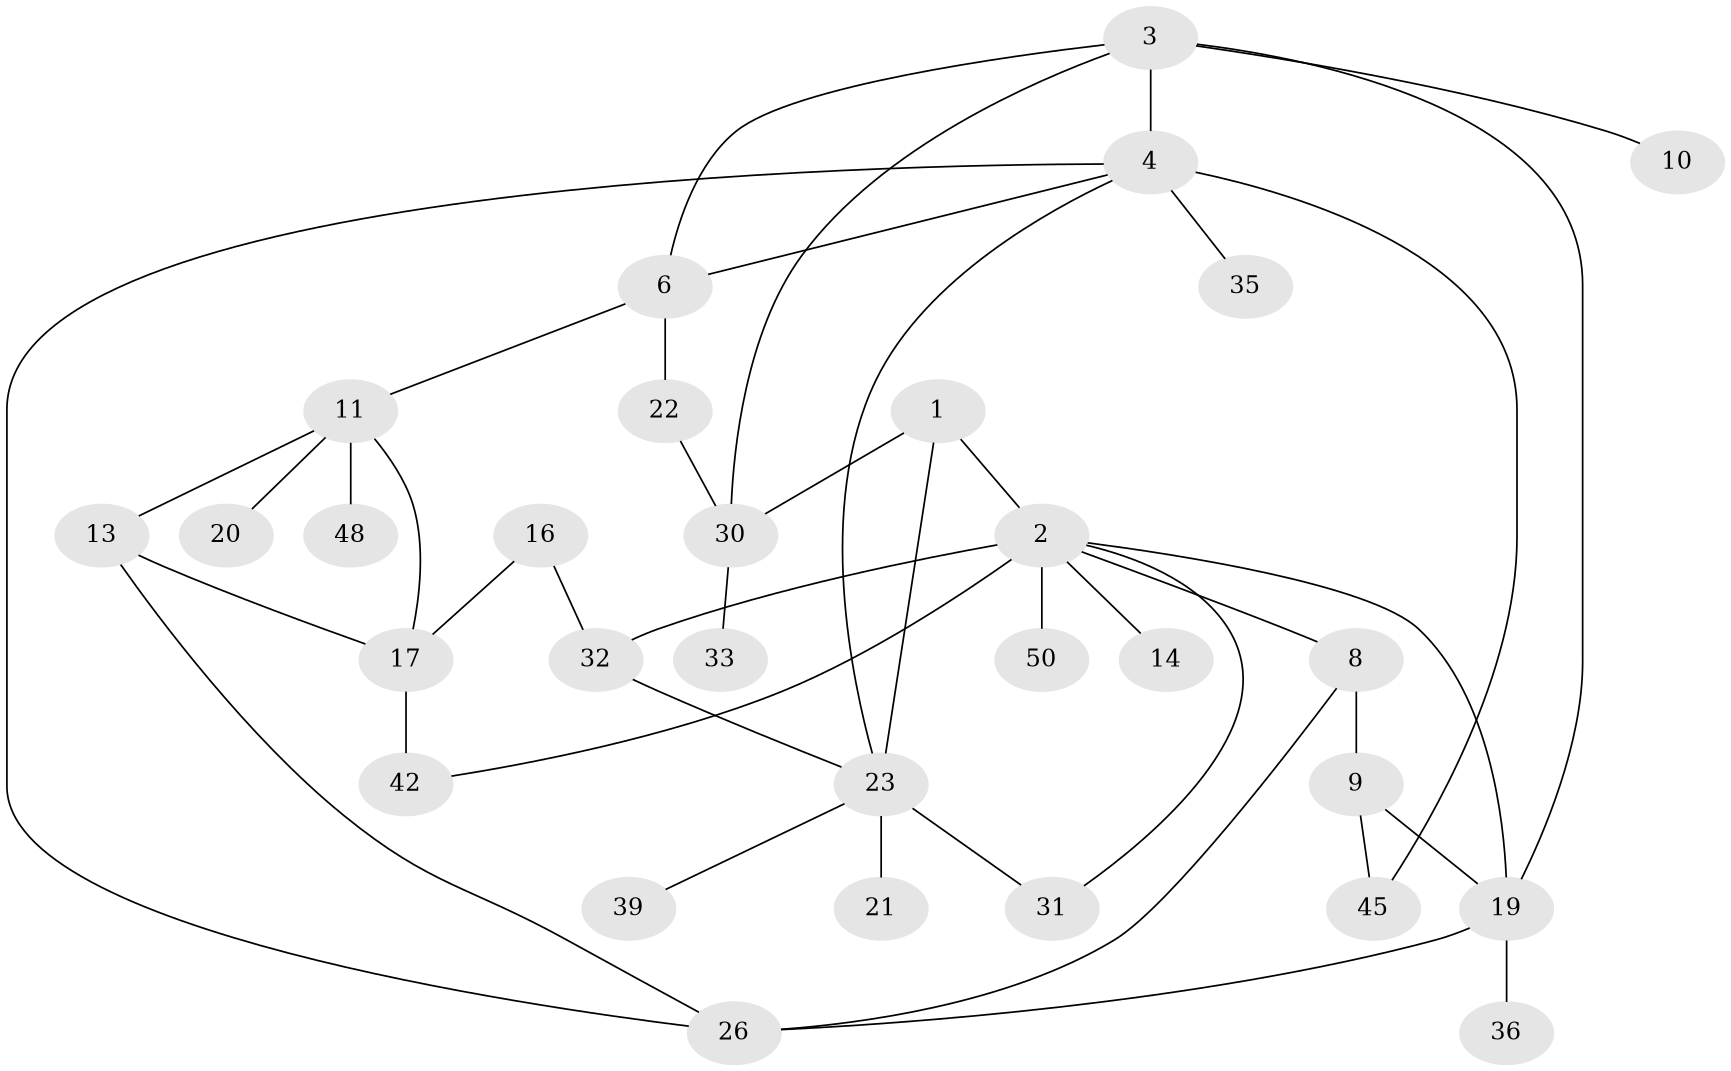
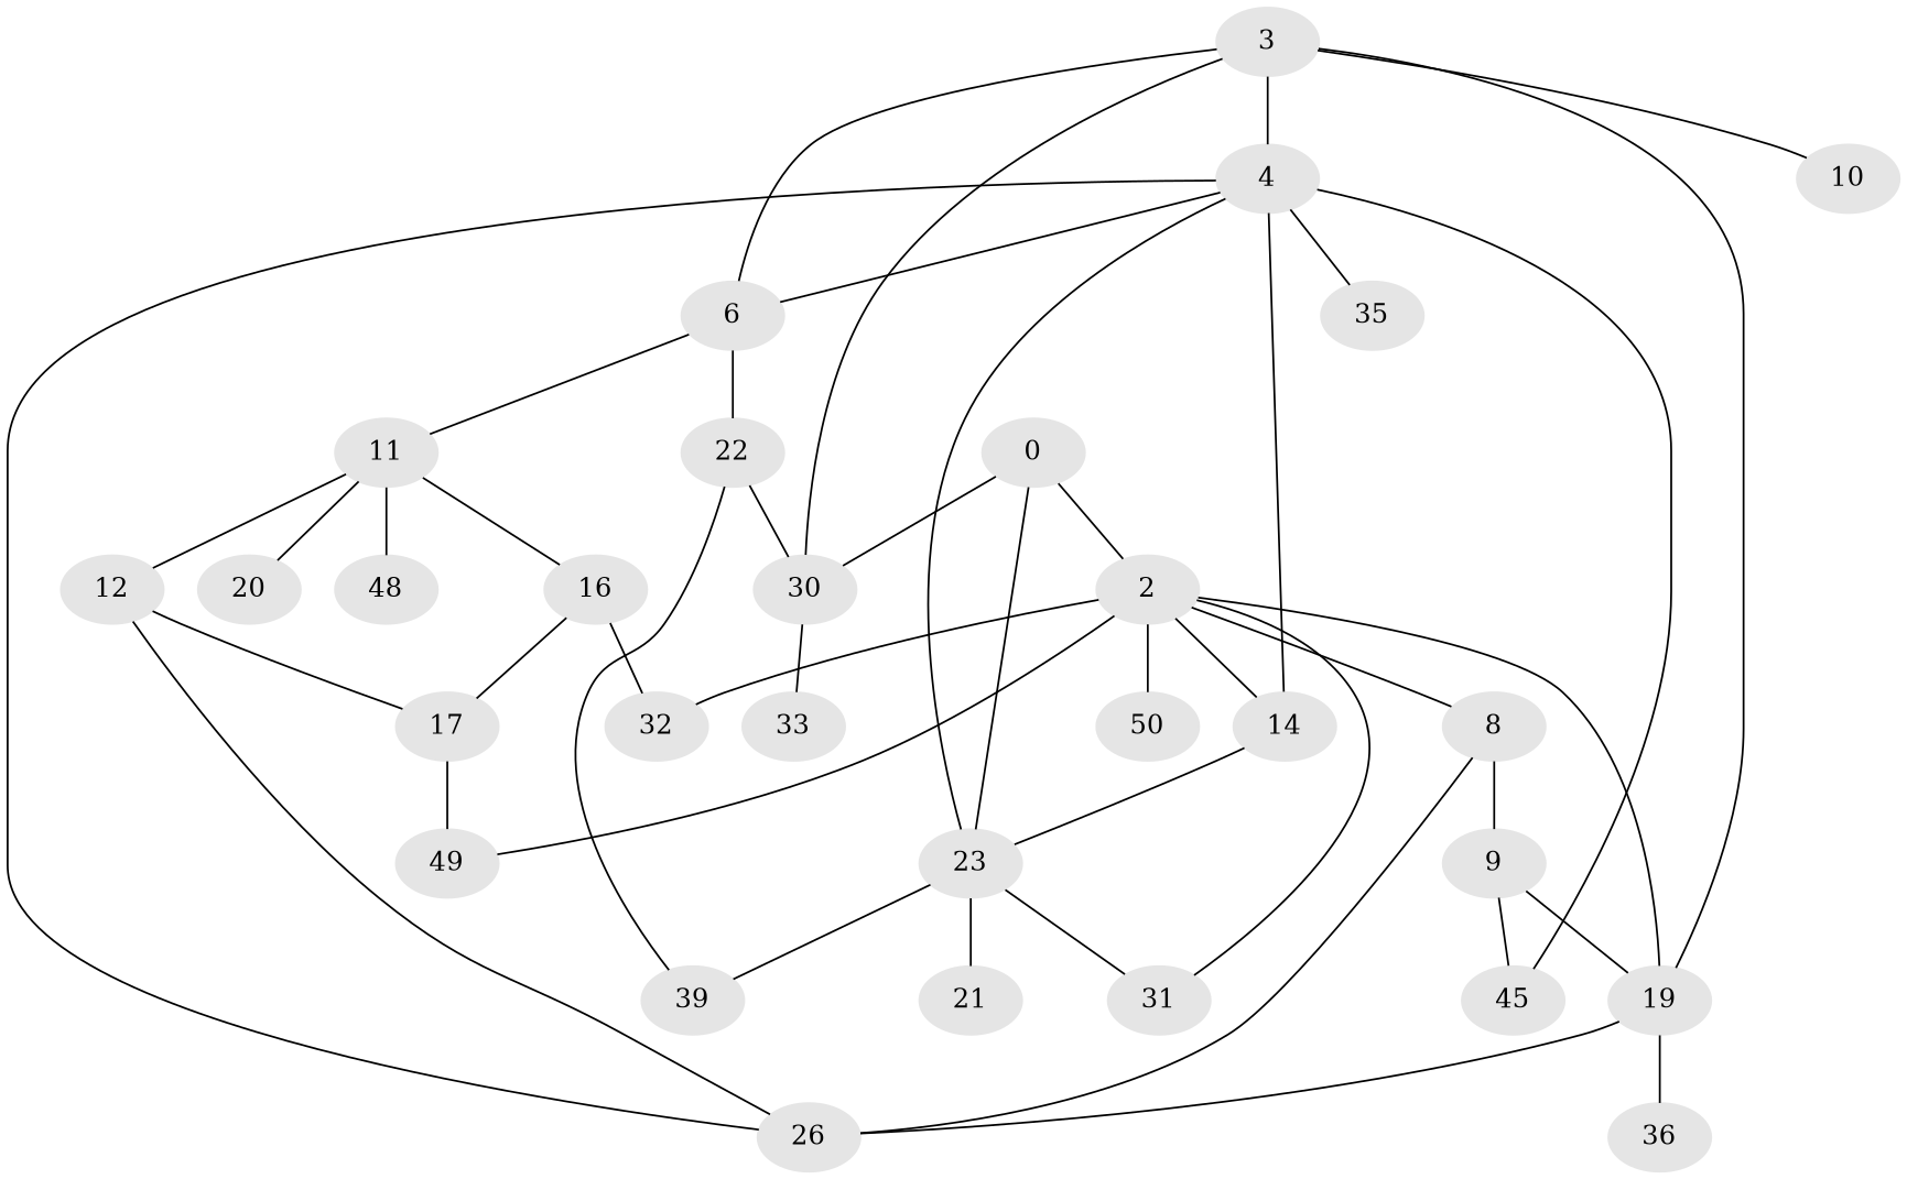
  graph {
    node [color=gray90 style=filled]
-   1 [super="+40"]
+   1 [super="+40" label=0]
    2 [super="+7"]
    23 [super="+34"]
    30 [super="+37"]
    8 [super="+27"]
    14 [super="+43"]
    19 [super="+49"]
    31
    32 [super="+41"]
-   42 [super="+44"]
+   42 [super="+44" label=49]
    50
    3 [super="+5"]
    4 [super="+15"]
    10
    39
    n16 [label=21]
    33
    26 [super="+47"]
    9 [super="+28"]
    36
    6
    35
    45
    11 [super="+12"]
    22 [super="+46"]
-   13 [super="+25"]
+   13 [super="+25" label=12]
    16 [super="+24"]
    20
    48
    17 [super="+21"]
    1 -- 2
    1 -- 23
    1 -- 30 [weight=2]
    2 -- 8
    2 -- 14
    2 -- 19
    2 -- 31
    2 -- 32
    2 -- 42 [weight=2]
    2 -- 50
    23 -- 31
    23 -- 39
    23 -- n16
    30 -- 33
    8 -- 26
    8 -- 9
-   32 -- 23
+   14 -- 23
    19 -- 26
    19 -- 36
    3 -- 30
    3 -- 19
    3 -- 4
    3 -- 10
    4 -- 23
+   4 -- 14 [weight=2]
    4 -- 26
    4 -- 6
    4 -- 35
    4 -- 45
    9 -- 19
    9 -- 45
    6 -- 3
    6 -- 11
    6 -- 22
    11 -- 13 [weight=2]
-   11 -- 17
+   11 -- 16
    11 -- 20
    11 -- 48
    22 -- 30
+   22 -- 39
    13 -- 26
    13 -- 17
    16 -- 32
    16 -- 17
    17 -- 42 [weight=2]
  }
